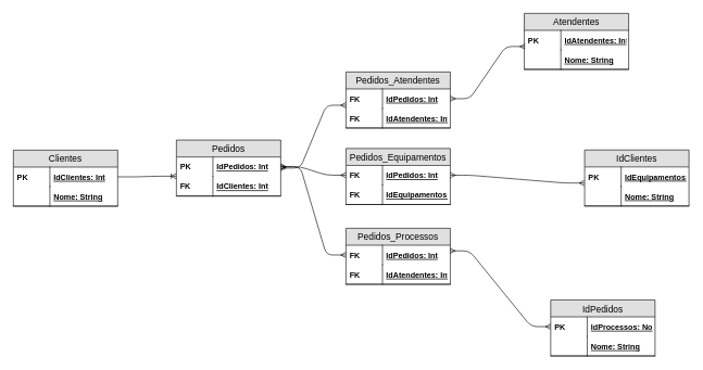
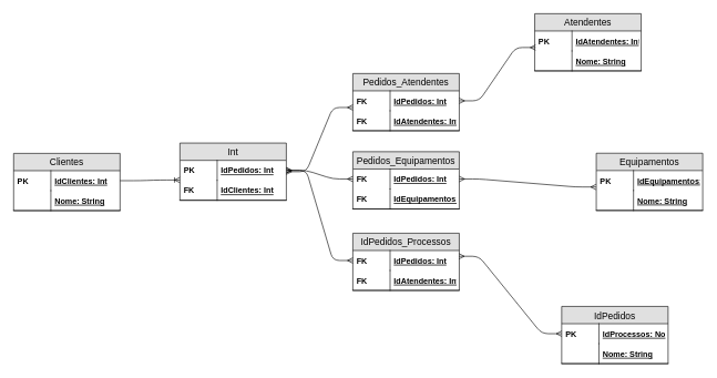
  <mxCell id="0" />
  <mxCell id="1" parent="0" />
- <mxCell id="2" value="Pedidos" style="swimlane;fontStyle=0;childLayout=stackLayout;horizontal=1;startSize=26;fillColor=#e0e0e0;horizontalStack=0;resizeParent=1;resizeParentMax=0;resizeLast=0;collapsible=1;marginBottom=0;swimlaneFillColor=#ffffff;align=center;fontSize=14;" vertex="1" parent="1"><mxGeometry x="270" y="214.466" width="160" height="86" as="geometry"><mxRectangle x="120" y="100" width="80" height="26" as="alternateBounds" /></mxGeometry></mxCell>
+ <mxCell id="2" value="Int" style="swimlane;fontStyle=0;childLayout=stackLayout;horizontal=1;startSize=26;fillColor=#e0e0e0;horizontalStack=0;resizeParent=1;resizeParentMax=0;resizeLast=0;collapsible=1;marginBottom=0;swimlaneFillColor=#ffffff;align=center;fontSize=14;" vertex="1" parent="1"><mxGeometry x="270" y="214.466" width="160" height="86" as="geometry"><mxRectangle x="120" y="100" width="80" height="26" as="alternateBounds" /></mxGeometry></mxCell>
  <mxCell id="3" value="IdPedidos: Int" style="shape=partialRectangle;top=0;left=0;right=0;bottom=0;align=left;verticalAlign=middle;fillColor=none;spacingLeft=60;spacingRight=4;overflow=hidden;rotatable=0;points=[[0,0.5],[1,0.5]];portConstraint=eastwest;dropTarget=0;fontStyle=5;fontSize=12;" vertex="1" parent="2"><mxGeometry y="26" width="160" height="30" as="geometry" /></mxCell>
  <mxCell id="4" value="PK" style="shape=partialRectangle;fontStyle=1;top=0;left=0;bottom=0;fillColor=none;align=left;verticalAlign=middle;spacingLeft=4;spacingRight=4;overflow=hidden;rotatable=0;points=[];portConstraint=eastwest;part=1;fontSize=12;" vertex="1" connectable="0" parent="3"><mxGeometry width="56" height="30" as="geometry" /></mxCell>
  <mxCell id="5" value="IdClientes: Int" style="shape=partialRectangle;top=0;left=0;right=0;bottom=1;align=left;verticalAlign=middle;fillColor=none;spacingLeft=60;spacingRight=4;overflow=hidden;rotatable=0;points=[[0,0.5],[1,0.5]];portConstraint=eastwest;dropTarget=0;fontStyle=5;fontSize=12;" vertex="1" parent="2"><mxGeometry y="56" width="160" height="30" as="geometry" /></mxCell>
  <mxCell id="6" value="FK" style="shape=partialRectangle;fontStyle=1;top=0;left=0;bottom=0;fillColor=none;align=left;verticalAlign=middle;spacingLeft=4;spacingRight=4;overflow=hidden;rotatable=0;points=[];portConstraint=eastwest;part=1;fontSize=12;" vertex="1" connectable="0" parent="5"><mxGeometry width="56" height="30" as="geometry" /></mxCell>
  <mxCell id="7" value="Clientes" style="swimlane;fontStyle=0;childLayout=stackLayout;horizontal=1;startSize=26;fillColor=#e0e0e0;horizontalStack=0;resizeParent=1;resizeParentMax=0;resizeLast=0;collapsible=1;marginBottom=0;swimlaneFillColor=#ffffff;align=center;fontSize=14;" vertex="1" parent="1"><mxGeometry x="20" y="230" width="160" height="86" as="geometry"><mxRectangle x="120" y="250" width="80" height="26" as="alternateBounds" /></mxGeometry></mxCell>
  <mxCell id="8" value="IdClientes: Int" style="shape=partialRectangle;top=0;left=0;right=0;bottom=0;align=left;verticalAlign=middle;fillColor=none;spacingLeft=60;spacingRight=4;overflow=hidden;rotatable=0;points=[[0,0.5],[1,0.5]];portConstraint=eastwest;dropTarget=0;fontStyle=5;fontSize=12;" vertex="1" parent="7"><mxGeometry y="26" width="160" height="30" as="geometry" /></mxCell>
  <mxCell id="9" value="PK" style="shape=partialRectangle;fontStyle=1;top=0;left=0;bottom=0;fillColor=none;align=left;verticalAlign=middle;spacingLeft=4;spacingRight=4;overflow=hidden;rotatable=0;points=[];portConstraint=eastwest;part=1;fontSize=12;" vertex="1" connectable="0" parent="8"><mxGeometry width="56" height="30" as="geometry" /></mxCell>
  <mxCell id="10" value="Nome: String" style="shape=partialRectangle;top=0;left=0;right=0;bottom=1;align=left;verticalAlign=middle;fillColor=none;spacingLeft=60;spacingRight=4;overflow=hidden;rotatable=0;points=[[0,0.5],[1,0.5]];portConstraint=eastwest;dropTarget=0;fontStyle=5;fontSize=12;" vertex="1" parent="7"><mxGeometry y="56" width="160" height="30" as="geometry" /></mxCell>
  <mxCell id="11" value="" style="shape=partialRectangle;fontStyle=1;top=0;left=0;bottom=0;fillColor=none;align=left;verticalAlign=middle;spacingLeft=4;spacingRight=4;overflow=hidden;rotatable=0;points=[];portConstraint=eastwest;part=1;fontSize=12;" vertex="1" connectable="0" parent="10"><mxGeometry width="56" height="30" as="geometry" /></mxCell>
  <mxCell id="12" value="IdPedidos" style="swimlane;fontStyle=0;childLayout=stackLayout;horizontal=1;startSize=26;fillColor=#e0e0e0;horizontalStack=0;resizeParent=1;resizeParentMax=0;resizeLast=0;collapsible=1;marginBottom=0;swimlaneFillColor=#ffffff;align=center;fontSize=14;" vertex="1" parent="1"><mxGeometry x="844" y="460" width="160" height="86" as="geometry"><mxRectangle x="400" y="100" width="100" height="26" as="alternateBounds" /></mxGeometry></mxCell>
  <mxCell id="13" value="IdProcessos: Nome" style="shape=partialRectangle;top=0;left=0;right=0;bottom=0;align=left;verticalAlign=middle;fillColor=none;spacingLeft=60;spacingRight=4;overflow=hidden;rotatable=0;points=[[0,0.5],[1,0.5]];portConstraint=eastwest;dropTarget=0;fontStyle=5;fontSize=12;" vertex="1" parent="12"><mxGeometry y="26" width="160" height="30" as="geometry" /></mxCell>
  <mxCell id="14" value="PK" style="shape=partialRectangle;fontStyle=1;top=0;left=0;bottom=0;fillColor=none;align=left;verticalAlign=middle;spacingLeft=4;spacingRight=4;overflow=hidden;rotatable=0;points=[];portConstraint=eastwest;part=1;fontSize=12;" vertex="1" connectable="0" parent="13"><mxGeometry width="56" height="30" as="geometry" /></mxCell>
  <mxCell id="15" value="Nome: String" style="shape=partialRectangle;top=0;left=0;right=0;bottom=1;align=left;verticalAlign=middle;fillColor=none;spacingLeft=60;spacingRight=4;overflow=hidden;rotatable=0;points=[[0,0.5],[1,0.5]];portConstraint=eastwest;dropTarget=0;fontStyle=5;fontSize=12;" vertex="1" parent="12"><mxGeometry y="56" width="160" height="30" as="geometry" /></mxCell>
  <mxCell id="16" value="" style="shape=partialRectangle;fontStyle=1;top=0;left=0;bottom=0;fillColor=none;align=left;verticalAlign=middle;spacingLeft=4;spacingRight=4;overflow=hidden;rotatable=0;points=[];portConstraint=eastwest;part=1;fontSize=12;" vertex="1" connectable="0" parent="15"><mxGeometry width="56" height="30" as="geometry" /></mxCell>
  <mxCell id="17" value="Atendentes" style="swimlane;fontStyle=0;childLayout=stackLayout;horizontal=1;startSize=26;fillColor=#e0e0e0;horizontalStack=0;resizeParent=1;resizeParentMax=0;resizeLast=0;collapsible=1;marginBottom=0;swimlaneFillColor=#ffffff;align=center;fontSize=14;" vertex="1" parent="1"><mxGeometry x="803.5" y="20" width="160" height="86" as="geometry" /></mxCell>
  <mxCell id="18" value="IdAtendentes: Int" style="shape=partialRectangle;top=0;left=0;right=0;bottom=0;align=left;verticalAlign=middle;fillColor=none;spacingLeft=60;spacingRight=4;overflow=hidden;rotatable=0;points=[[0,0.5],[1,0.5]];portConstraint=eastwest;dropTarget=0;fontStyle=5;fontSize=12;" vertex="1" parent="17"><mxGeometry y="26" width="160" height="30" as="geometry" /></mxCell>
  <mxCell id="19" value="PK" style="shape=partialRectangle;fontStyle=1;top=0;left=0;bottom=0;fillColor=none;align=left;verticalAlign=middle;spacingLeft=4;spacingRight=4;overflow=hidden;rotatable=0;points=[];portConstraint=eastwest;part=1;fontSize=12;" vertex="1" connectable="0" parent="18"><mxGeometry width="56" height="30" as="geometry" /></mxCell>
  <mxCell id="20" value="Nome: String" style="shape=partialRectangle;top=0;left=0;right=0;bottom=1;align=left;verticalAlign=middle;fillColor=none;spacingLeft=60;spacingRight=4;overflow=hidden;rotatable=0;points=[[0,0.5],[1,0.5]];portConstraint=eastwest;dropTarget=0;fontStyle=5;fontSize=12;" vertex="1" parent="17"><mxGeometry y="56" width="160" height="30" as="geometry" /></mxCell>
  <mxCell id="21" value="" style="shape=partialRectangle;fontStyle=1;top=0;left=0;bottom=0;fillColor=none;align=left;verticalAlign=middle;spacingLeft=4;spacingRight=4;overflow=hidden;rotatable=0;points=[];portConstraint=eastwest;part=1;fontSize=12;" vertex="1" connectable="0" parent="20"><mxGeometry width="56" height="30" as="geometry" /></mxCell>
- <mxCell id="22" value="IdClientes" style="swimlane;fontStyle=0;childLayout=stackLayout;horizontal=1;startSize=26;fillColor=#e0e0e0;horizontalStack=0;resizeParent=1;resizeParentMax=0;resizeLast=0;collapsible=1;marginBottom=0;swimlaneFillColor=#ffffff;align=center;fontSize=14;" vertex="1" parent="1"><mxGeometry x="896" y="229.759" width="160" height="86" as="geometry"><mxRectangle x="400" y="100" width="100" height="26" as="alternateBounds" /></mxGeometry></mxCell>
+ <mxCell id="22" value="Equipamentos" style="swimlane;fontStyle=0;childLayout=stackLayout;horizontal=1;startSize=26;fillColor=#e0e0e0;horizontalStack=0;resizeParent=1;resizeParentMax=0;resizeLast=0;collapsible=1;marginBottom=0;swimlaneFillColor=#ffffff;align=center;fontSize=14;" vertex="1" parent="1"><mxGeometry x="896" y="229.759" width="160" height="86" as="geometry"><mxRectangle x="400" y="100" width="100" height="26" as="alternateBounds" /></mxGeometry></mxCell>
  <mxCell id="23" value="IdEquipamentos: Int" style="shape=partialRectangle;top=0;left=0;right=0;bottom=0;align=left;verticalAlign=middle;fillColor=none;spacingLeft=60;spacingRight=4;overflow=hidden;rotatable=0;points=[[0,0.5],[1,0.5]];portConstraint=eastwest;dropTarget=0;fontStyle=5;fontSize=12;" vertex="1" parent="22"><mxGeometry y="26" width="160" height="30" as="geometry" /></mxCell>
  <mxCell id="24" value="PK" style="shape=partialRectangle;fontStyle=1;top=0;left=0;bottom=0;fillColor=none;align=left;verticalAlign=middle;spacingLeft=4;spacingRight=4;overflow=hidden;rotatable=0;points=[];portConstraint=eastwest;part=1;fontSize=12;" vertex="1" connectable="0" parent="23"><mxGeometry width="56" height="30" as="geometry" /></mxCell>
  <mxCell id="25" value="Nome: String" style="shape=partialRectangle;top=0;left=0;right=0;bottom=1;align=left;verticalAlign=middle;fillColor=none;spacingLeft=60;spacingRight=4;overflow=hidden;rotatable=0;points=[[0,0.5],[1,0.5]];portConstraint=eastwest;dropTarget=0;fontStyle=5;fontSize=12;" vertex="1" parent="22"><mxGeometry y="56" width="160" height="30" as="geometry" /></mxCell>
  <mxCell id="26" value="" style="shape=partialRectangle;fontStyle=1;top=0;left=0;bottom=0;fillColor=none;align=left;verticalAlign=middle;spacingLeft=4;spacingRight=4;overflow=hidden;rotatable=0;points=[];portConstraint=eastwest;part=1;fontSize=12;" vertex="1" connectable="0" parent="25"><mxGeometry width="56" height="30" as="geometry" /></mxCell>
  <mxCell id="27" value="Pedidos_Equipamentos" style="swimlane;fontStyle=0;childLayout=stackLayout;horizontal=1;startSize=26;fillColor=#e0e0e0;horizontalStack=0;resizeParent=1;resizeParentMax=0;resizeLast=0;collapsible=1;marginBottom=0;swimlaneFillColor=#ffffff;align=center;fontSize=14;" vertex="1" parent="1"><mxGeometry x="530" y="227.466" width="160" height="86" as="geometry"><mxRectangle x="120" y="100" width="80" height="26" as="alternateBounds" /></mxGeometry></mxCell>
  <mxCell id="28" value="IdPedidos: Int" style="shape=partialRectangle;top=0;left=0;right=0;bottom=0;align=left;verticalAlign=middle;fillColor=none;spacingLeft=60;spacingRight=4;overflow=hidden;rotatable=0;points=[[0,0.5],[1,0.5]];portConstraint=eastwest;dropTarget=0;fontStyle=5;fontSize=12;" vertex="1" parent="27"><mxGeometry y="26" width="160" height="30" as="geometry" /></mxCell>
  <mxCell id="29" value="FK" style="shape=partialRectangle;fontStyle=1;top=0;left=0;bottom=0;fillColor=none;align=left;verticalAlign=middle;spacingLeft=4;spacingRight=4;overflow=hidden;rotatable=0;points=[];portConstraint=eastwest;part=1;fontSize=12;" vertex="1" connectable="0" parent="28"><mxGeometry width="56" height="30" as="geometry" /></mxCell>
  <mxCell id="30" value="IdEquipamentos: Int" style="shape=partialRectangle;top=0;left=0;right=0;bottom=1;align=left;verticalAlign=middle;fillColor=none;spacingLeft=60;spacingRight=4;overflow=hidden;rotatable=0;points=[[0,0.5],[1,0.5]];portConstraint=eastwest;dropTarget=0;fontStyle=5;fontSize=12;" vertex="1" parent="27"><mxGeometry y="56" width="160" height="30" as="geometry" /></mxCell>
  <mxCell id="31" value="FK" style="shape=partialRectangle;fontStyle=1;top=0;left=0;bottom=0;fillColor=none;align=left;verticalAlign=middle;spacingLeft=4;spacingRight=4;overflow=hidden;rotatable=0;points=[];portConstraint=eastwest;part=1;fontSize=12;" vertex="1" connectable="0" parent="30"><mxGeometry width="56" height="30" as="geometry" /></mxCell>
  <mxCell id="32" value="Pedidos_Atendentes" style="swimlane;fontStyle=0;childLayout=stackLayout;horizontal=1;startSize=26;fillColor=#e0e0e0;horizontalStack=0;resizeParent=1;resizeParentMax=0;resizeLast=0;collapsible=1;marginBottom=0;swimlaneFillColor=#ffffff;align=center;fontSize=14;" vertex="1" parent="1"><mxGeometry x="530" y="109.966" width="160" height="86" as="geometry"><mxRectangle x="120" y="100" width="80" height="26" as="alternateBounds" /></mxGeometry></mxCell>
  <mxCell id="33" value="IdPedidos: Int" style="shape=partialRectangle;top=0;left=0;right=0;bottom=0;align=left;verticalAlign=middle;fillColor=none;spacingLeft=60;spacingRight=4;overflow=hidden;rotatable=0;points=[[0,0.5],[1,0.5]];portConstraint=eastwest;dropTarget=0;fontStyle=5;fontSize=12;" vertex="1" parent="32"><mxGeometry y="26" width="160" height="30" as="geometry" /></mxCell>
  <mxCell id="34" value="FK" style="shape=partialRectangle;fontStyle=1;top=0;left=0;bottom=0;fillColor=none;align=left;verticalAlign=middle;spacingLeft=4;spacingRight=4;overflow=hidden;rotatable=0;points=[];portConstraint=eastwest;part=1;fontSize=12;" vertex="1" connectable="0" parent="33"><mxGeometry width="56" height="30" as="geometry" /></mxCell>
  <mxCell id="35" value="IdAtendentes: Int" style="shape=partialRectangle;top=0;left=0;right=0;bottom=1;align=left;verticalAlign=middle;fillColor=none;spacingLeft=60;spacingRight=4;overflow=hidden;rotatable=0;points=[[0,0.5],[1,0.5]];portConstraint=eastwest;dropTarget=0;fontStyle=5;fontSize=12;" vertex="1" parent="32"><mxGeometry y="56" width="160" height="30" as="geometry" /></mxCell>
  <mxCell id="36" value="FK" style="shape=partialRectangle;fontStyle=1;top=0;left=0;bottom=0;fillColor=none;align=left;verticalAlign=middle;spacingLeft=4;spacingRight=4;overflow=hidden;rotatable=0;points=[];portConstraint=eastwest;part=1;fontSize=12;" vertex="1" connectable="0" parent="35"><mxGeometry width="56" height="30" as="geometry" /></mxCell>
- <mxCell id="37" value="Pedidos_Processos" style="swimlane;fontStyle=0;childLayout=stackLayout;horizontal=1;startSize=26;fillColor=#e0e0e0;horizontalStack=0;resizeParent=1;resizeParentMax=0;resizeLast=0;collapsible=1;marginBottom=0;swimlaneFillColor=#ffffff;align=center;fontSize=14;" vertex="1" parent="1"><mxGeometry x="530" y="349.966" width="160" height="86" as="geometry"><mxRectangle x="120" y="100" width="80" height="26" as="alternateBounds" /></mxGeometry></mxCell>
+ <mxCell id="37" value="IdPedidos_Processos" style="swimlane;fontStyle=0;childLayout=stackLayout;horizontal=1;startSize=26;fillColor=#e0e0e0;horizontalStack=0;resizeParent=1;resizeParentMax=0;resizeLast=0;collapsible=1;marginBottom=0;swimlaneFillColor=#ffffff;align=center;fontSize=14;" vertex="1" parent="1"><mxGeometry x="530" y="349.966" width="160" height="86" as="geometry"><mxRectangle x="120" y="100" width="80" height="26" as="alternateBounds" /></mxGeometry></mxCell>
  <mxCell id="38" value="IdPedidos: Int" style="shape=partialRectangle;top=0;left=0;right=0;bottom=0;align=left;verticalAlign=middle;fillColor=none;spacingLeft=60;spacingRight=4;overflow=hidden;rotatable=0;points=[[0,0.5],[1,0.5]];portConstraint=eastwest;dropTarget=0;fontStyle=5;fontSize=12;" vertex="1" parent="37"><mxGeometry y="26" width="160" height="30" as="geometry" /></mxCell>
  <mxCell id="39" value="FK" style="shape=partialRectangle;fontStyle=1;top=0;left=0;bottom=0;fillColor=none;align=left;verticalAlign=middle;spacingLeft=4;spacingRight=4;overflow=hidden;rotatable=0;points=[];portConstraint=eastwest;part=1;fontSize=12;" vertex="1" connectable="0" parent="38"><mxGeometry width="56" height="30" as="geometry" /></mxCell>
  <mxCell id="40" value="IdAtendentes: Int" style="shape=partialRectangle;top=0;left=0;right=0;bottom=1;align=left;verticalAlign=middle;fillColor=none;spacingLeft=60;spacingRight=4;overflow=hidden;rotatable=0;points=[[0,0.5],[1,0.5]];portConstraint=eastwest;dropTarget=0;fontStyle=5;fontSize=12;" vertex="1" parent="37"><mxGeometry y="56" width="160" height="30" as="geometry" /></mxCell>
  <mxCell id="41" value="FK" style="shape=partialRectangle;fontStyle=1;top=0;left=0;bottom=0;fillColor=none;align=left;verticalAlign=middle;spacingLeft=4;spacingRight=4;overflow=hidden;rotatable=0;points=[];portConstraint=eastwest;part=1;fontSize=12;" vertex="1" connectable="0" parent="40"><mxGeometry width="56" height="30" as="geometry" /></mxCell>
  <mxCell id="42" value="" style="edgeStyle=entityRelationEdgeStyle;fontSize=12;html=1;endArrow=ERmany;startArrow=ERmany;" edge="1" parent="1" source="2"><mxGeometry width="100" height="100" relative="1" as="geometry"><mxPoint x="270" y="560" as="sourcePoint" /><mxPoint x="530" y="161" as="targetPoint" /></mxGeometry></mxCell>
  <mxCell id="43" value="" style="edgeStyle=entityRelationEdgeStyle;fontSize=12;html=1;endArrow=ERmany;startArrow=ERmany;entryX=0;entryY=0.5;entryDx=0;entryDy=0;exitX=1;exitY=0.5;exitDx=0;exitDy=0;" edge="1" parent="1" source="3" target="28"><mxGeometry width="100" height="100" relative="1" as="geometry"><mxPoint x="270" y="560" as="sourcePoint" /><mxPoint x="370" y="460" as="targetPoint" /></mxGeometry></mxCell>
  <mxCell id="44" value="" style="edgeStyle=entityRelationEdgeStyle;fontSize=12;html=1;endArrow=ERmany;startArrow=ERmany;entryX=0;entryY=0.5;entryDx=0;entryDy=0;exitX=1;exitY=0.5;exitDx=0;exitDy=0;" edge="1" parent="1" source="3" target="38"><mxGeometry width="100" height="100" relative="1" as="geometry"><mxPoint x="270" y="560" as="sourcePoint" /><mxPoint x="370" y="460" as="targetPoint" /></mxGeometry></mxCell>
  <mxCell id="45" value="" style="edgeStyle=entityRelationEdgeStyle;fontSize=12;html=1;endArrow=ERmany;startArrow=ERmany;entryX=0;entryY=0.5;entryDx=0;entryDy=0;exitX=0.997;exitY=0.289;exitDx=0;exitDy=0;exitPerimeter=0;" edge="1" parent="1" source="38" target="13"><mxGeometry width="100" height="100" relative="1" as="geometry"><mxPoint y="670" as="sourcePoint" x="470" /><mxPoint x="570" y="570" as="targetPoint" /></mxGeometry></mxCell>
  <mxCell id="46" value="" style="edgeStyle=entityRelationEdgeStyle;fontSize=12;html=1;endArrow=ERmany;startArrow=ERmany;entryX=-0.002;entryY=0.824;entryDx=0;entryDy=0;entryPerimeter=0;exitX=1;exitY=0.5;exitDx=0;exitDy=0;" edge="1" parent="1" source="28" target="23"><mxGeometry width="100" height="100" relative="1" as="geometry"><mxPoint y="670" as="sourcePoint" x="470" /><mxPoint x="570" y="570" as="targetPoint" /></mxGeometry></mxCell>
  <mxCell id="47" value="" style="edgeStyle=entityRelationEdgeStyle;fontSize=12;html=1;endArrow=ERmany;startArrow=ERmany;entryX=0.008;entryY=0.828;entryDx=0;entryDy=0;entryPerimeter=0;exitX=1;exitY=0.5;exitDx=0;exitDy=0;" edge="1" parent="1" source="33" target="18"><mxGeometry width="100" height="100" relative="1" as="geometry"><mxPoint y="670" as="sourcePoint" x="470" /><mxPoint x="570" y="570" as="targetPoint" /></mxGeometry></mxCell>
  <mxCell id="48" value="" style="edgeStyle=entityRelationEdgeStyle;fontSize=12;html=1;endArrow=ERoneToMany;entryX=0;entryY=0.984;entryDx=0;entryDy=0;entryPerimeter=0;" edge="1" parent="1" source="8" target="3"><mxGeometry width="100" height="100" relative="1" as="geometry"><mxPoint x="270" y="670" as="sourcePoint" /><mxPoint x="370" y="570" as="targetPoint" /></mxGeometry></mxCell>
